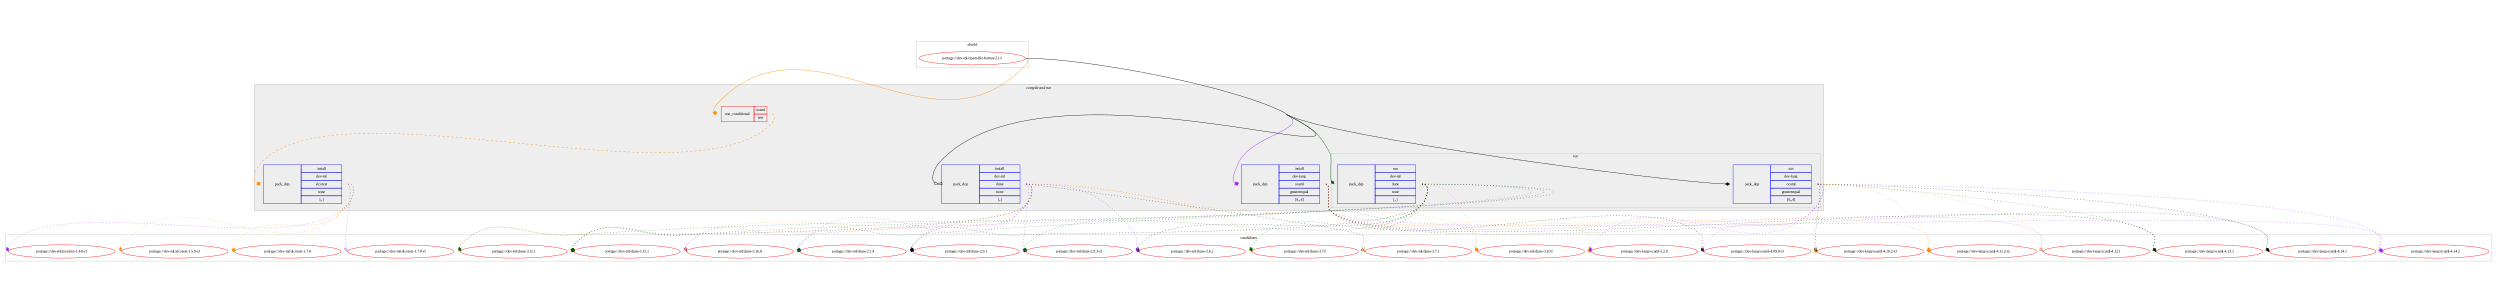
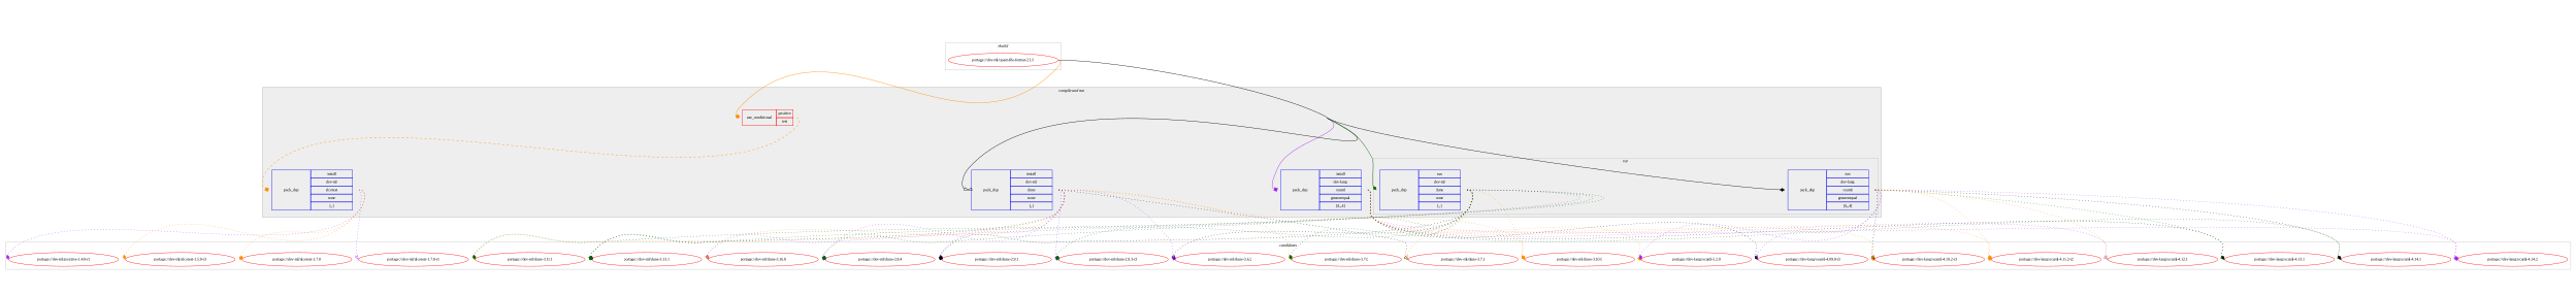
  digraph {
    compound=true
    concentrate=true
    fontname="Liberation Serif"
    fontsize=10
    newrank=true
    rankdir=TB
    ranksep=1.5
    node [color=red fontname="Liberation Serif" fontsize=10]
    edge [arrowhead=diamond color=darkorange fontname="Liberation Serif" headport=w style=dotted tailport=e weight=100]
    n1 [label="portage://dev-ml/opam-file-format-2.1.6" width=4]
    n2 [color=blue label=<<TABLE BORDER="0" CELLBORDER="1" CELLSPACING="0" CELLPADDING="4" WIDTH="220"><TR><TD ROWSPAN="6" CELLPADDING="30">pack_dep</TD></TR><TR><TD WIDTH="110">install</TD></TR><TR><TD>dev-ml</TD></TR><TR><TD>alcotest</TD></TR><TR><TD>none</TD></TR><TR><TD>[,,]</TD></TR></TABLE>> shape=none]
-   n3 [label=<<TABLE BORDER="0" CELLBORDER="1" CELLSPACING="0" CELLPADDING="4"><TR><TD ROWSPAN="3" CELLPADDING="10">use_conditional</TD></TR><TR><TD>ocaml</TD></TR><TR><TD>test</TD></TR></TABLE>> shape=none]
+   n3 [label=<<TABLE BORDER="0" CELLBORDER="1" CELLSPACING="0" CELLPADDING="4"><TR><TD ROWSPAN="3" CELLPADDING="10">use_conditional</TD></TR><TR><TD>positive</TD></TR><TR><TD>test</TD></TR></TABLE>> shape=none]
    n4 [color=blue label=<<TABLE BORDER="0" CELLBORDER="1" CELLSPACING="0" CELLPADDING="4" WIDTH="220"><TR><TD ROWSPAN="6" CELLPADDING="30">pack_dep</TD></TR><TR><TD WIDTH="110">install</TD></TR><TR><TD>dev-lang</TD></TR><TR><TD>ocaml</TD></TR><TR><TD>greaterequal</TD></TR><TR><TD>[4,,,4]</TD></TR></TABLE>> shape=none]
    n5 [color=blue label=<<TABLE BORDER="0" CELLBORDER="1" CELLSPACING="0" CELLPADDING="4" WIDTH="220"><TR><TD ROWSPAN="6" CELLPADDING="30">pack_dep</TD></TR><TR><TD WIDTH="110">install</TD></TR><TR><TD>dev-ml</TD></TR><TR><TD>dune</TD></TR><TR><TD>none</TD></TR><TR><TD>[,,]</TD></TR></TABLE>> shape=none]
    n6 [color=blue label=<<TABLE BORDER="0" CELLBORDER="1" CELLSPACING="0" CELLPADDING="4" WIDTH="220"><TR><TD ROWSPAN="6" CELLPADDING="30">pack_dep</TD></TR><TR><TD WIDTH="110">run</TD></TR><TR><TD>dev-lang</TD></TR><TR><TD>ocaml</TD></TR><TR><TD>greaterequal</TD></TR><TR><TD>[4,,,4]</TD></TR></TABLE>> shape=none]
    n7 [color=blue label=<<TABLE BORDER="0" CELLBORDER="1" CELLSPACING="0" CELLPADDING="4" WIDTH="220"><TR><TD ROWSPAN="6" CELLPADDING="30">pack_dep</TD></TR><TR><TD WIDTH="110">run</TD></TR><TR><TD>dev-ml</TD></TR><TR><TD>dune</TD></TR><TR><TD>none</TD></TR><TR><TD>[,,]</TD></TR></TABLE>> shape=none]
    n8 [label="portage://dev-ml/alcotest-1.7.0-r1" width=4]
    n9 [label="portage://dev-ml/alcotest-1.7.0" width=4]
    n10 [label="portage://dev-ml/alcotest-1.5.0-r3" width=4]
    n11 [label="portage://dev-ml/positive-1.4.0-r1" width=4]
    n12 [label="portage://dev-lang/ocaml-5.2.0" width=4]
    n13 [label="portage://dev-lang/ocaml-4.14.2" width=4]
    n14 [label="portage://dev-lang/ocaml-4.14.1" width=4]
    n15 [label="portage://dev-lang/ocaml-4.13.1" width=4]
    n16 [label="portage://dev-lang/ocaml-4.12.1" width=4]
    n17 [label="portage://dev-lang/ocaml-4.11.2-r2" width=4]
    n18 [label="portage://dev-lang/ocaml-4.10.2-r3" width=4]
    n19 [label="portage://dev-lang/ocaml-4.09.0-r3" width=4]
    n20 [label="portage://dev-ml/dune-3.16.0" width=4]
    n21 [label="portage://dev-ml/dune-3.13.1" width=4]
    n22 [label="portage://dev-ml/dune-3.11.1" width=4]
    n23 [label="portage://dev-ml/dune-3.10.0" width=4]
    n24 [label="portage://dev-ml/dune-3.7.1" width=4]
    n25 [label="portage://dev-ml/dune-3.7.0" width=4]
    n26 [label="portage://dev-ml/dune-3.6.2" width=4]
    n27 [label="portage://dev-ml/dune-2.9.3-r3" width=4]
    n28 [label="portage://dev-ml/dune-2.9.1" width=4]
-   n29 [label="portage://dev-ml/dune-2.1.4" width=4]
+   n29 [label="portage://dev-ml/dune-2.8.4" width=4]
    subgraph cluster_1 {
      color=gray
      label=<<i>ebuild</i>>
      rank=same
      n1
    }
    subgraph cluster_2 {
      color=gray
      label=<<i>dependencies</i>>
      subgraph cluster_3 {
        color=gray
        fillcolor="#eeeeee"
        label=<<i>compile</i>>
        style=filled
        subgraph sub_4 {
          color=gray
          fillcolor="#eeeeee"
          label=<<i>compile</i>>
          style=filled
          n3
          subgraph sub_5 {
            color=gray
            fillcolor="#eeeeee"
            label=<<i>compile</i>>
            style=filled
            n2
          }
        }
        subgraph sub_6 {
          color=gray
          fillcolor="#eeeeee"
          label=<<i>compile</i>>
          style=filled
          n4
        }
        subgraph sub_7 {
          color=gray
          fillcolor="#eeeeee"
          label=<<i>compile</i>>
          style=filled
          n5
        }
      }
      subgraph cluster_8 {
        color=gray
        fillcolor="#eeeeee"
        label=<<i>compile and run</i>>
        style=filled
      }
      subgraph cluster_9 {
        color=gray
        fillcolor="#eeeeee"
        label=<<i>run</i>>
        style=filled
        subgraph sub_10 {
          color=gray
          fillcolor="#eeeeee"
          label=<<i>run</i>>
          style=filled
          n6
        }
        subgraph sub_11 {
          color=gray
          fillcolor="#eeeeee"
          label=<<i>run</i>>
          style=filled
          n7
        }
      }
    }
    subgraph cluster_12 {
      color=gray
      label=<<i>candidates</i>>
      rank=same
      subgraph sub_13 {
        color=black
        label=<<i>candidates</i>>
        nodesep=1
        rank=same
        n8
        n9
        n10
        n11
      }
      subgraph sub_14 {
        color=black
        label=<<i>candidates</i>>
        nodesep=1
        rank=same
        n12
        n13
        n14
        n15
        n16
        n17
        n18
        n19
      }
      subgraph sub_15 {
        color=black
        label=<<i>candidates</i>>
        nodesep=1
        rank=same
        n20
        n21
        n22
        n23
        n24
        n25
        n26
        n27
        n28
        n29
      }
      subgraph sub_16 {
        color=black
        label=<<i>candidates</i>>
        nodesep=1
        rank=same
        n12
        n13
        n14
        n15
        n16
        n17
        n18
        n19
      }
      subgraph sub_17 {
        color=black
        label=<<i>candidates</i>>
        nodesep=1
        rank=same
        n20
        n21
        n22
        n23
        n24
        n25
        n26
        n27
        n28
        n29
      }
    }
    n1 -> n3 [arrowhead=box style=solid weight=20]
    n1 -> n4 [arrowhead=box color=purple style=solid weight=20]
    n1 -> n5 [arrowhead=onormal color=black style=solid weight=20]
    n1 -> n6 [color=black style=solid weight=20]
    n1 -> n7 [color=darkgreen style=solid weight=20]
    n2 -> n8 [arrowhead=onormal color=purple]
    n2 -> n9 [arrowhead=box]
    n2 -> n10
    n2 -> n11 [color=purple]
    n3 -> n2 [arrowhead=box style=dashed weight=20]
    n4 -> n12 [arrowhead=box]
    n4 -> n13 [arrowhead=onormal color=purple]
    n4 -> n14 [arrowhead=onormal color=darkgreen]
    n4 -> n15 [color=black]
    n4 -> n16 [arrowhead=onormal color=purple]
    n4 -> n17 [arrowhead=box]
    n4 -> n18 [arrowhead=box]
    n4 -> n19 [color=black]
    n5 -> n20
    n5 -> n21 [arrowhead=box color=black]
    n5 -> n22
    n5 -> n23
    n5 -> n24 [arrowhead=onormal color=black]
    n5 -> n25
    n5 -> n26 [arrowhead=box color=purple]
    n5 -> n27 [arrowhead=box color=purple]
    n5 -> n28 [color=purple]
    n5 -> n29 [arrowhead=box color=purple]
    n6 -> n12 [color=purple]
    n6 -> n13 [arrowhead=box color=purple]
    n6 -> n14 [color=black]
    n6 -> n15 [arrowhead=onormal color=darkgreen]
    n6 -> n16 [arrowhead=onormal]
    n6 -> n17
    n6 -> n18 [arrowhead=onormal color=black]
    n6 -> n19 [arrowhead=onormal color=purple]
    n7 -> n20 [arrowhead=onormal color=purple]
    n7 -> n21 [arrowhead=box color=darkgreen]
    n7 -> n22 [color=darkgreen]
    n7 -> n23
    n7 -> n24 [arrowhead=onormal]
    n7 -> n25 [color=darkgreen]
    n7 -> n26 [arrowhead=onormal color=black]
    n7 -> n27 [arrowhead=box color=darkgreen]
    n7 -> n28 [arrowhead=box color=black]
    n7 -> n29 [arrowhead=box color=darkgreen]
  }
